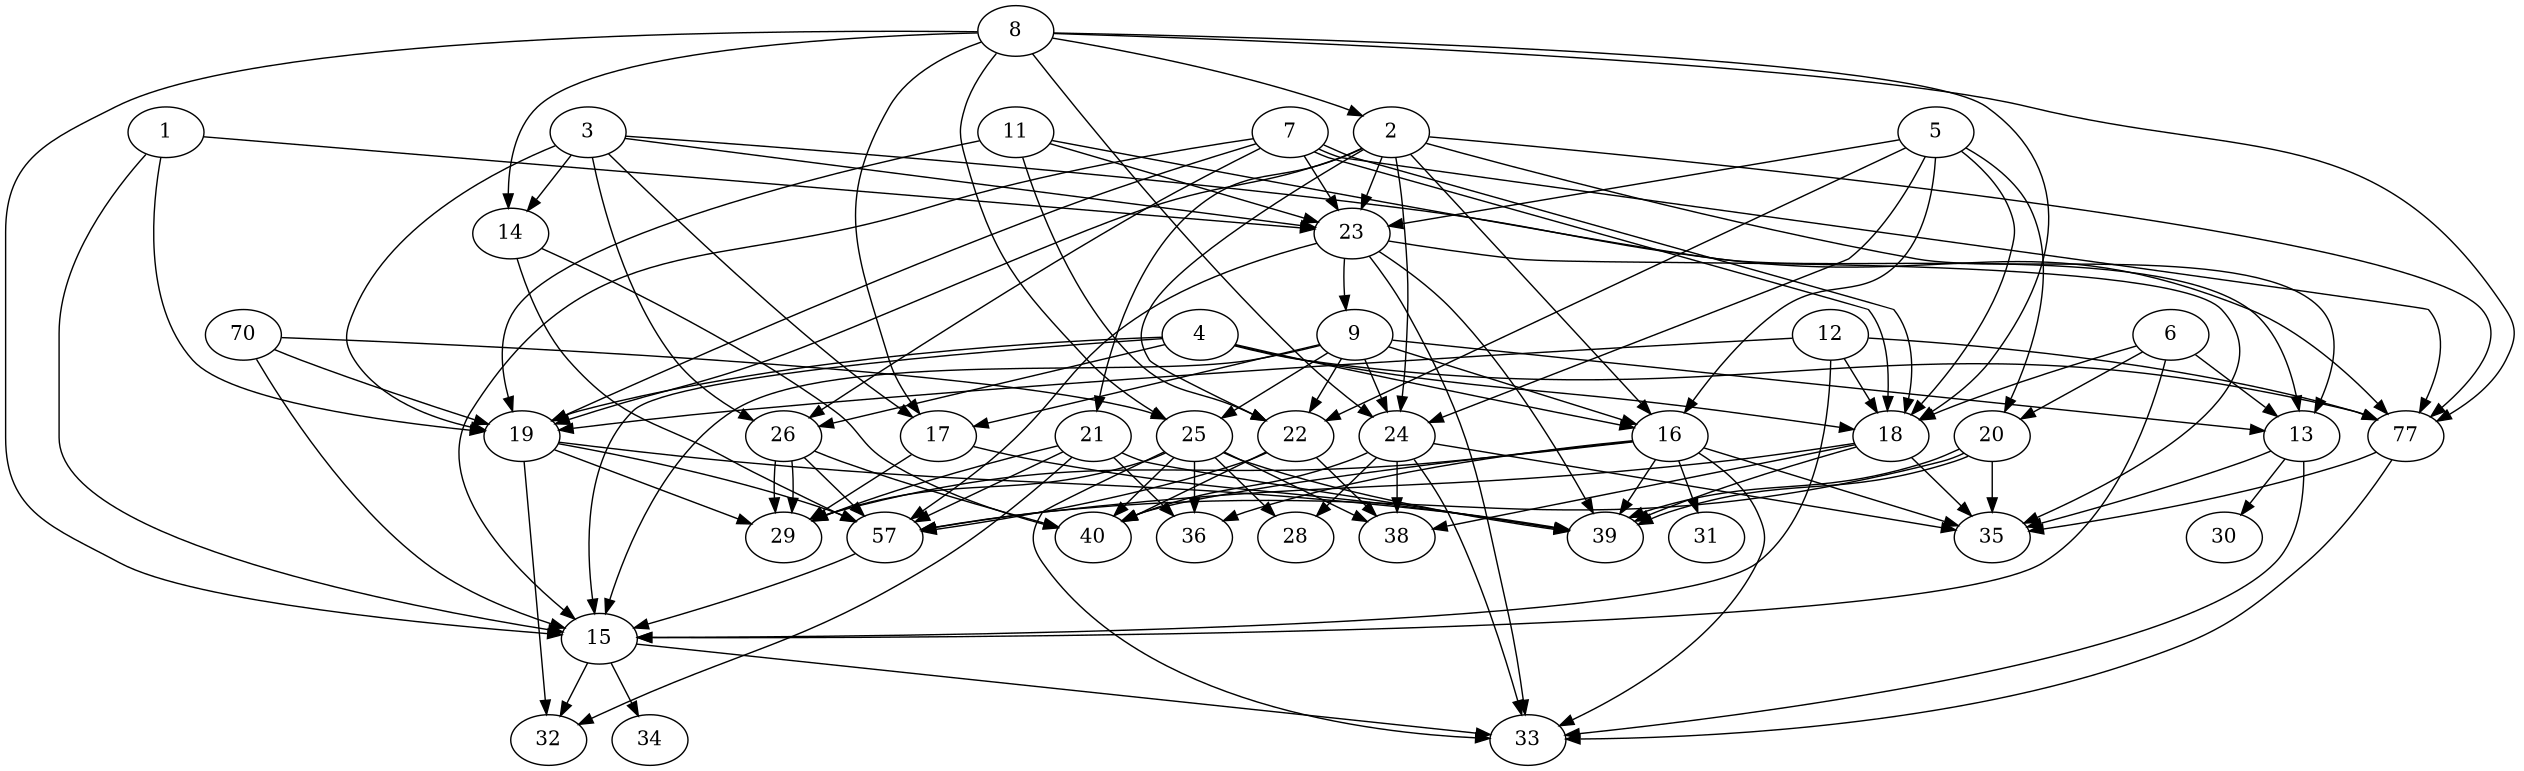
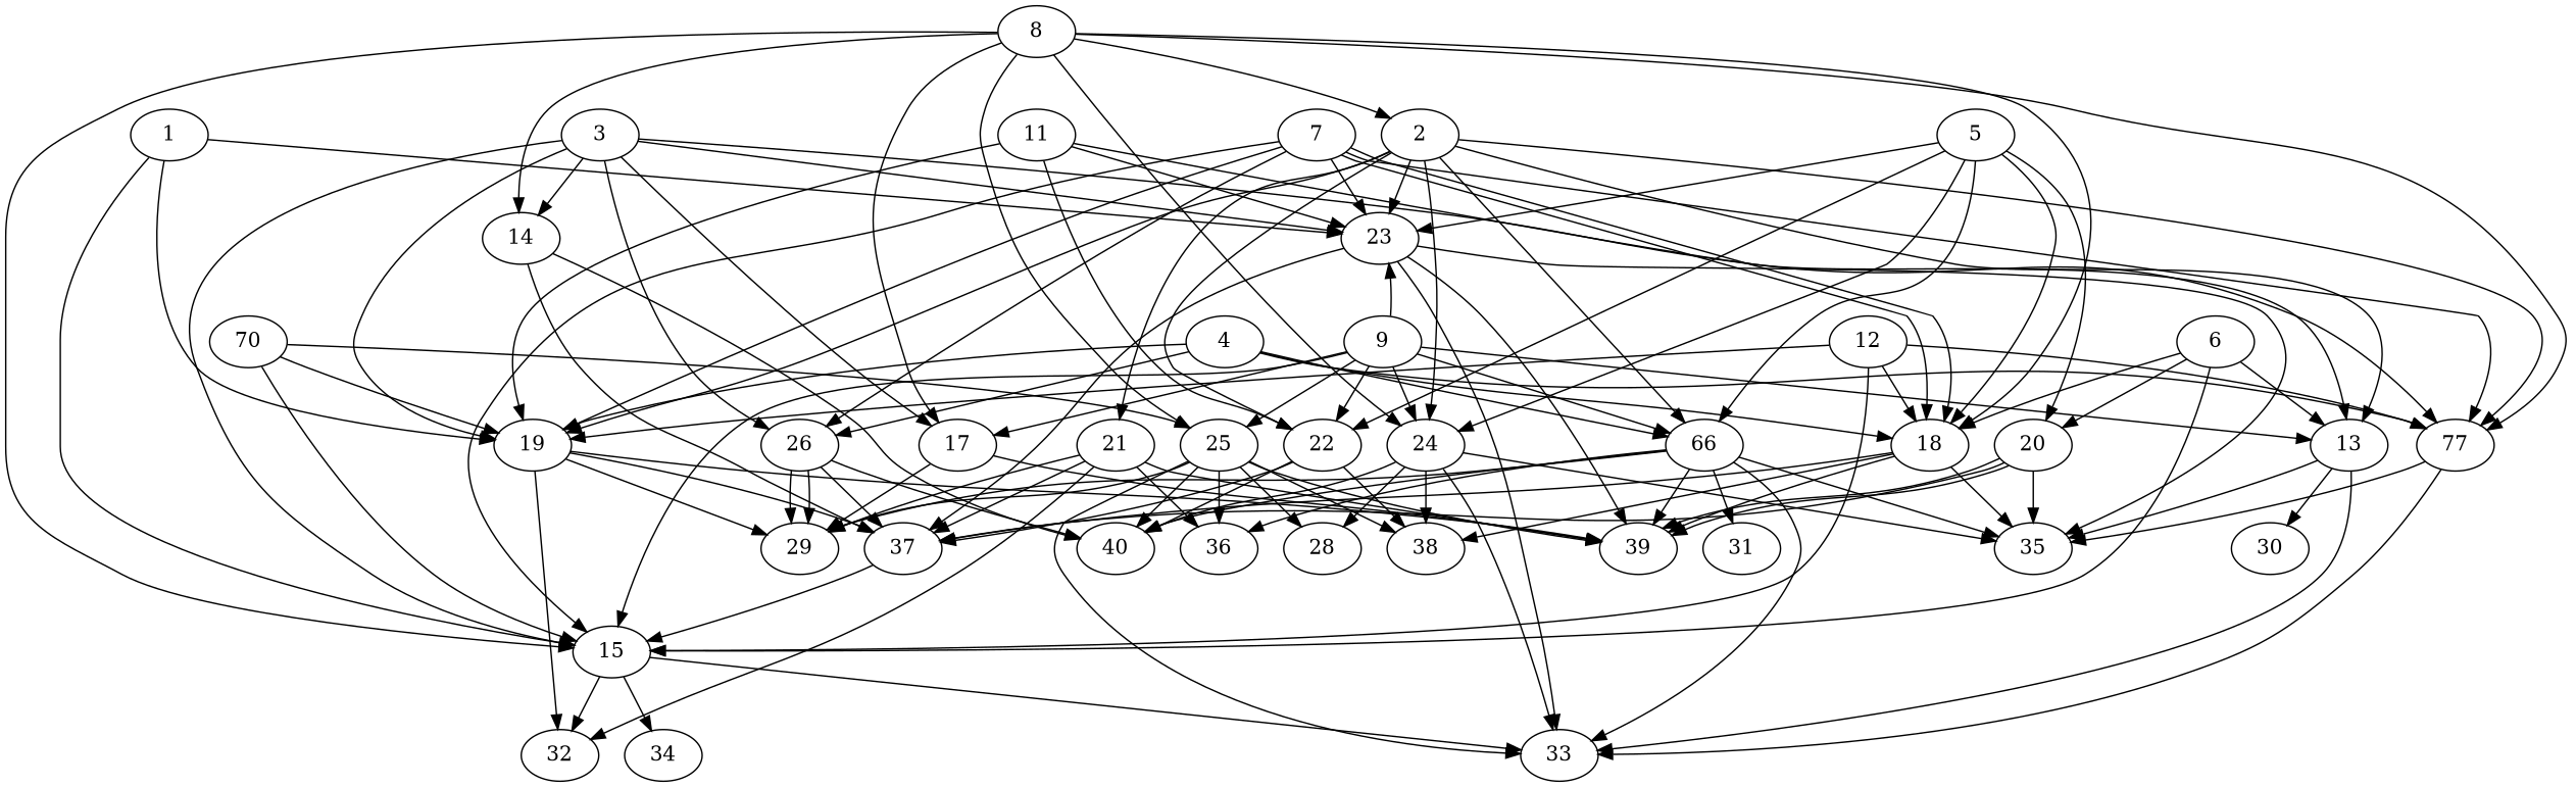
  digraph {
    node [alpha=0.08]
    1 [alpha=0.11 expect_size=24711168]
    15 [expect_size=17570816]
    19 [alpha=0.09 expect_size=10143744]
    23 [expect_size=14817280]
    33 [alpha=0.18 expect_size=9242624]
    32 [alpha=0.09 expect_size=19042304]
    34 [alpha=0.19 expect_size=28739584]
    18 [alpha=0.02 expect_size=17355776]
-   37 [alpha=0.18 expect_size=22292480 label=57]
+   37 [alpha=0.18 expect_size=22292480]
    35 [alpha=0.04 expect_size=48120832]
    39 [alpha=0.17 expect_size=19316736]
    38 [alpha=0.17 expect_size=32205824]
    29 [expect_size=17965056]
    40 [alpha=0.10 expect_size=37145600]
    2 [alpha=0.14 expect_size=16282624]
    13 [alpha=0.13 expect_size=37545984]
-   16 [alpha=0.16 expect_size=40370176]
+   16 [alpha=0.16 expect_size=40370176 label=66]
    21 [expect_size=48788480]
    22 [alpha=0.16 expect_size=7028736]
    24 [expect_size=44407808]
    n21 [alpha=0.04 expect_size=16949248 label=77]
    30 [alpha=0.16 expect_size=38658048]
    31 [alpha=0.13 expect_size=48256000]
    36 [alpha=0.05 expect_size=5580800]
    28 [alpha=0.15 expect_size=14044160]
    3 [alpha=0.17 expect_size=15123456]
    14 [alpha=0.04 expect_size=30521344]
    17 [alpha=0.19 expect_size=35456000]
    26 [alpha=0.07 expect_size=26498048]
    4 [alpha=0.15 expect_size=23016448]
    5 [alpha=0.10 expect_size=37809152]
    20 [alpha=0.04 expect_size=34915328]
    6 [alpha=0.18 expect_size=32041984]
    7 [alpha=0.12 expect_size=33563648]
    8 [alpha=0.17 expect_size=36425728]
    25 [alpha=0.02 expect_size=6780928]
    9 [alpha=0.10 expect_size=11575296]
    n38 [alpha=0.06 expect_size=41554944 label=70]
    11 [alpha=0.02 expect_size=24732672]
    12 [alpha=0.03 expect_size=50843648]
    1 -> 15
    1 -> 19
    1 -> 23
    15 -> 33
    15 -> 32
    15 -> 34
    19 -> 32
    19 -> 37
    19 -> 39
    19 -> 29
    23 -> 33
    23 -> 37
    23 -> 35
    23 -> 39
    18 -> 37
    18 -> 35
    18 -> 39
    18 -> 38
    37 -> 15
    2 -> 19
    2 -> 23
    2 -> 13
    2 -> 16
    2 -> 21
    2 -> 22
    2 -> 24
    2 -> n21
    13 -> 33
    13 -> 35
    13 -> 30
    16 -> 33
    16 -> 35
    16 -> 39
    16 -> 29
    16 -> 40
    16 -> 31
    16 -> 36
    21 -> 32
    21 -> 37
    21 -> 39
    21 -> 29
    21 -> 36
    22 -> 37
    22 -> 38
    22 -> 40
    24 -> 33
    24 -> 35
    24 -> 38
    24 -> 40
    24 -> 28
    n21 -> 33
    n21 -> 35
    3 -> 19
    3 -> 23
    3 -> n21
    3 -> 14
    3 -> 17
    3 -> 26
    14 -> 37
    14 -> 40
    17 -> 39
    17 -> 29
    26 -> 37
    26 -> 29
    26 -> 29
    26 -> 40
-   4 -> 15
+   3 -> 15
    4 -> 19
    4 -> 18
    4 -> 16
    4 -> n21
    4 -> 26
    5 -> 23
    5 -> 18
    5 -> 16
    5 -> 22
    5 -> 24
    5 -> 20
    20 -> 37
    20 -> 35
    20 -> 39
    20 -> 39
    6 -> 15
    6 -> 18
    6 -> 13
    6 -> 20
    7 -> 15
    7 -> 19
    7 -> 23
    7 -> 18
    7 -> 18
    7 -> n21
    7 -> 26
    8 -> 15
    8 -> 18
    8 -> 2
    8 -> 24
    8 -> n21
    8 -> 14
    8 -> 17
    8 -> 25
    25 -> 33
    25 -> 39
    25 -> 38
    25 -> 29
    25 -> 40
    25 -> 36
    25 -> 28
    9 -> 15
-   23 -> 9
+   9 -> 23
    9 -> 13
    9 -> 16
    9 -> 22
    9 -> 24
    9 -> 17
    9 -> 25
    n38 -> 15
    n38 -> 19
    n38 -> 25
    11 -> 19
    11 -> 23
    11 -> 13
    11 -> 22
    12 -> 15
    12 -> 19
    12 -> 18
    12 -> n21
  }
